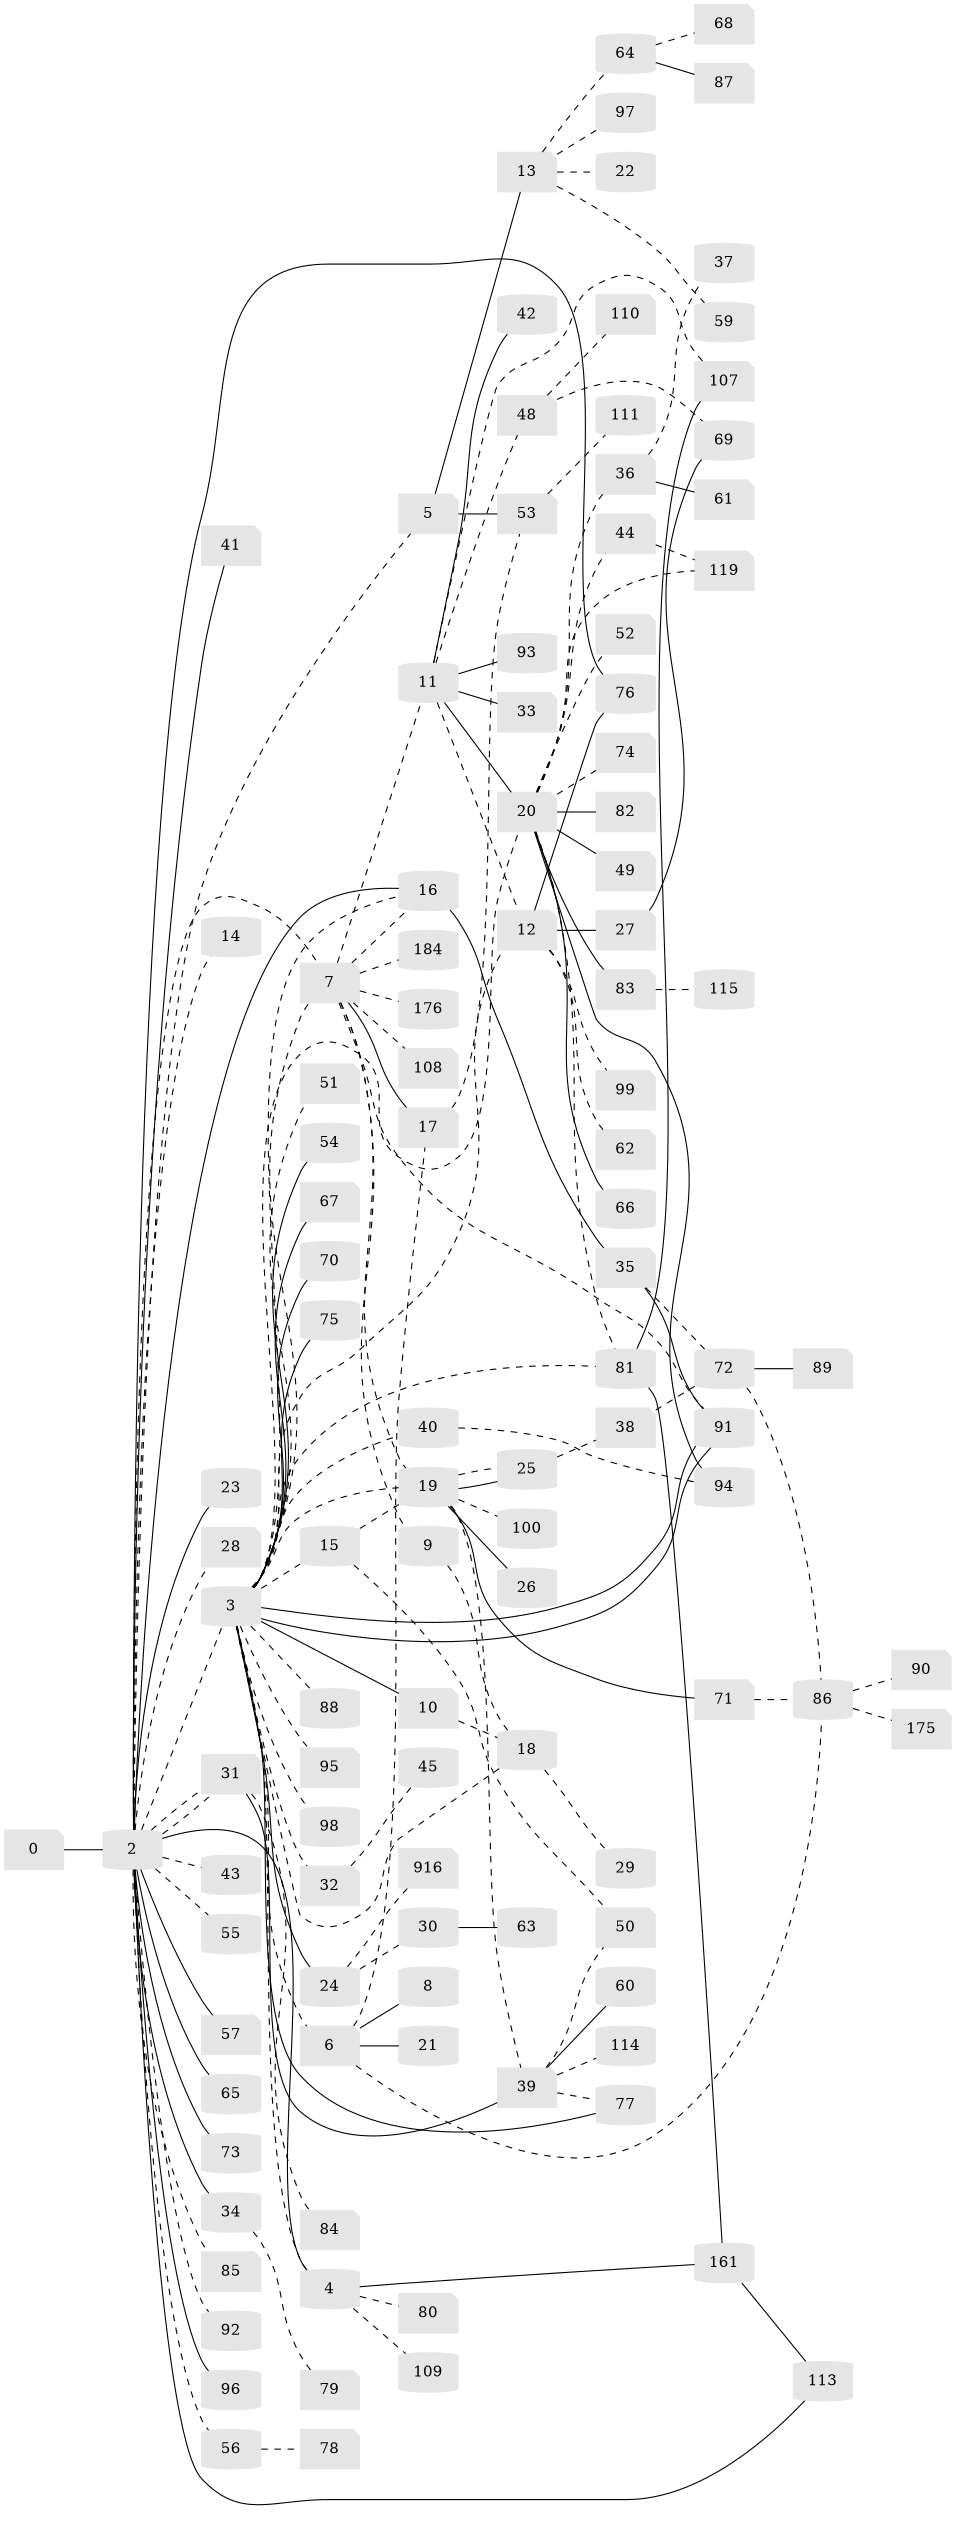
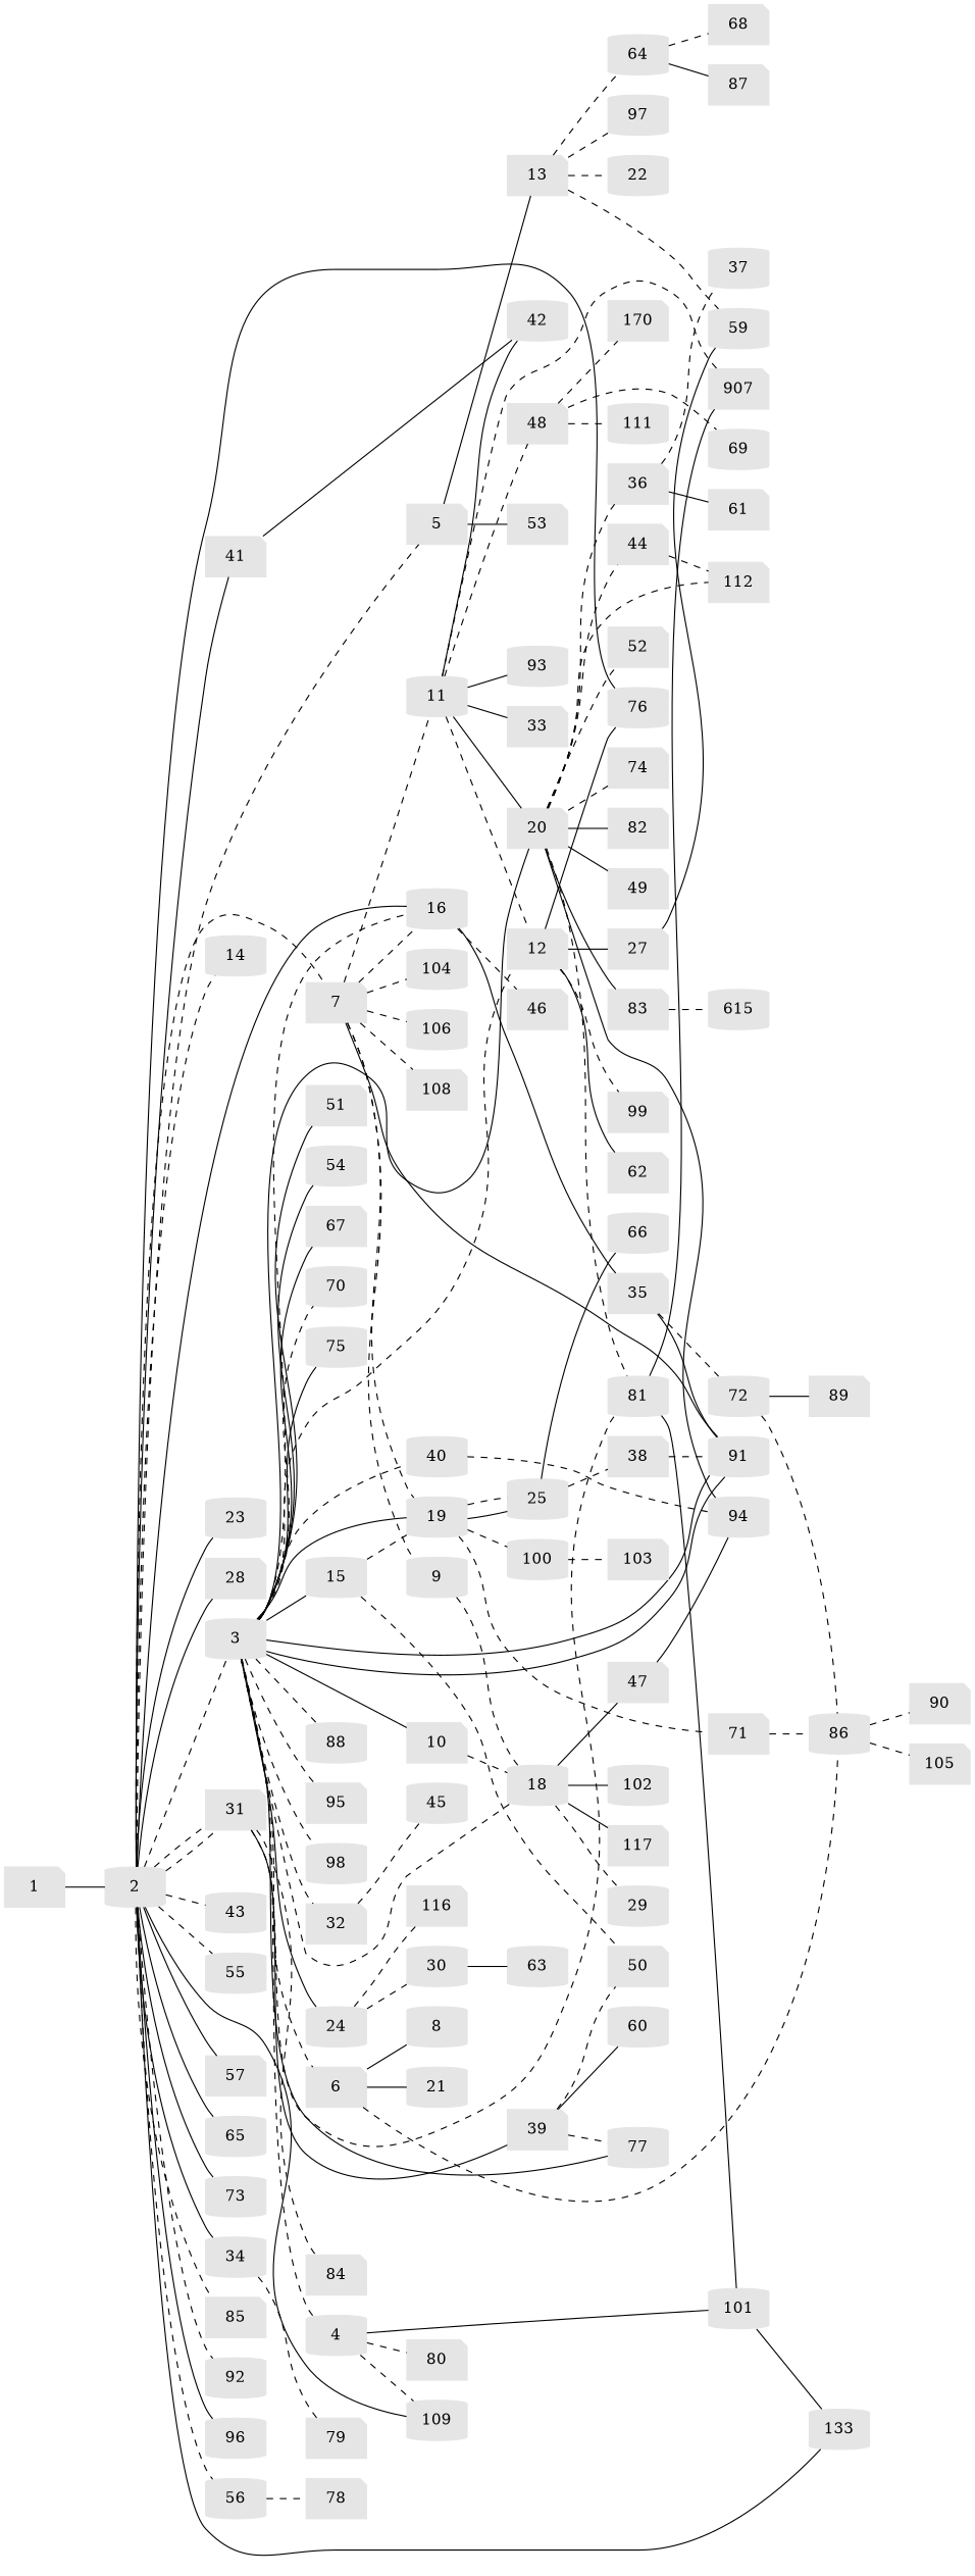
  graph {
    rankdir=LR
    node [color=gray90 shape=cylinder style=filled]
    edge [style=dashed]
-   1 [shape=note label=0]
+   1 [shape=note]
    2
    3
    4
    5 [shape=note]
    7 [shape=note]
    14
    16
    23
    28 [shape=note]
    31 [shape=note]
    34
    41 [shape=note]
    43
    55
    56
    57 [shape=note]
    65
    73
    76
    85 [shape=note]
    92
    96
-   113
+   113 [label=133]
    6 [shape=note]
    10 [shape=note]
    12 [shape=note]
    15
    18
    19
    20 [shape=note]
    24
    32 [shape=note]
    40
    51 [shape=note]
    54
    67 [shape=note]
    70
    75
    77
    81
    88
    91
    95 [shape=note]
    98
    80 [shape=note]
-   101 [label=161]
+   101
    109
    13 [shape=note]
    53 [shape=note]
-   17 [shape=note]
    9
    11
-   104 [label=184]
-   106 [label=176]
+   104
+   106
    108 [shape=note]
    35 [shape=note]
+   46 [shape=note]
    39 [shape=note]
    84 [shape=note]
    79 [shape=note]
    42
    78 [shape=note]
    8
    21
    86
    27 [shape=note]
    62 [shape=note]
    99 [shape=note]
    50 [shape=note]
    29
+   47 [shape=note]
+   102
+   117 [shape=note]
    25
-   26
    71 [shape=note]
    100
    36 [shape=note]
    44 [shape=note]
    49 [shape=note]
    52 [shape=note]
    66
    74 [shape=note]
    82 [shape=note]
    83 [shape=note]
    94
-   112 [shape=note label=119]
+   112 [shape=note]
    30
-   116 [shape=note label=916]
+   116 [shape=note]
    45
-   107 [shape=note]
+   107 [shape=note label=907]
    22
    59
    64
    97
    111
    90 [shape=note]
-   105 [shape=note label=175]
+   105 [shape=note]
    33 [shape=note]
    48 [shape=note]
    93
    69
-   110 [shape=note]
+   110 [shape=note label=170]
    68 [shape=note]
    87 [shape=note]
    72
    38 [shape=note]
    60
-   114
+   103 [shape=note]
    37
    61 [shape=note]
-   115
+   115 [label=615]
    63
    89 [shape=note]
    1 -- 2 [style=solid]
    2 -- 3
-   2 -- 4 [style=solid]
+   2 -- 109 [style=solid]
    2 -- 5
    2 -- 7
    2 -- 14
    2 -- 16 [style=solid]
    2 -- 23 [style=solid]
-   2 -- 28
+   2 -- 28 [style=solid]
    2 -- 31
    2 -- 31
    2 -- 34 [style=solid]
    2 -- 41 [style=solid]
    2 -- 43
    2 -- 55
    2 -- 56
    2 -- 57 [style=solid]
    2 -- 65 [style=solid]
    2 -- 73 [style=solid]
    2 -- 76 [style=solid]
    2 -- 85
    2 -- 92
    2 -- 96 [style=solid]
    2 -- 113 [style=solid]
    3 -- 4
-   3 -- 7
    3 -- 16
    3 -- 6
    3 -- 10 [style=solid]
    3 -- 12
-   3 -- 15
+   3 -- 15 [style=solid]
    3 -- 18
-   3 -- 19
-   3 -- 20
+   3 -- 19 [style=solid]
+   3 -- 20 [style=solid]
    3 -- 24 [style=solid]
    3 -- 32
    3 -- 40
-   3 -- 51
+   3 -- 51 [style=solid]
    3 -- 54 [style=solid]
    3 -- 67 [style=solid]
-   3 -- 70 [style=solid]
+   3 -- 70
    3 -- 75 [style=solid]
    3 -- 77 [style=solid]
-   3 -- 81
+   31 -- 81
    3 -- 88
    3 -- 91 [style=solid]
    3 -- 91 [style=solid]
    3 -- 95
    3 -- 98
    4 -- 80
    4 -- 101 [style=solid]
    4 -- 109
    5 -- 13 [style=solid]
    5 -- 53 [style=solid]
    7 -- 16
    7 -- 19
-   7 -- 91
-   7 -- 17 [style=solid]
+   7 -- 91 [style=solid]
    7 -- 9
    7 -- 11
    7 -- 104
    7 -- 106
    7 -- 108
    16 -- 35 [style=solid]
+   16 -- 46
    31 -- 39 [style=solid]
    31 -- 84
    34 -- 79
+   41 -- 42 [style=solid]
    56 -- 78
-   6 -- 17
    6 -- 8 [style=solid]
    6 -- 21 [style=solid]
    6 -- 86
    10 -- 18
    12 -- 76 [style=solid]
    12 -- 27 [style=solid]
-   12 -- 62
+   12 -- 62 [style=solid]
    12 -- 99
    15 -- 19
    15 -- 50
    18 -- 29
-   19 -- 39
+   18 -- 47 [style=solid]
+   18 -- 102 [style=solid]
+   18 -- 117 [style=solid]
    19 -- 25 [style=solid]
    19 -- 25
-   19 -- 26 [style=solid]
-   19 -- 71 [style=solid]
+   19 -- 71
    19 -- 100
    20 -- 81
    20 -- 36
    20 -- 44
    20 -- 49 [style=solid]
    20 -- 52
-   20 -- 66 [style=solid]
+   25 -- 66 [style=solid]
    20 -- 74
    20 -- 82 [style=solid]
    20 -- 83 [style=solid]
    20 -- 94 [style=solid]
    20 -- 112
    24 -- 30
    24 -- 116
    32 -- 45
    40 -- 94
    81 -- 101 [style=solid]
    81 -- 107 [style=solid]
    101 -- 113 [style=solid]
    13 -- 22
    13 -- 59
    13 -- 64
    13 -- 97
-   53 -- 111
-   17 -- 53
+   48 -- 111
    9 -- 18
    11 -- 12
    11 -- 20 [style=solid]
    11 -- 42 [style=solid]
    11 -- 107
    11 -- 33 [style=solid]
    11 -- 48
    11 -- 93 [style=solid]
    35 -- 91 [style=solid]
    35 -- 72
    39 -- 77
    39 -- 50
    39 -- 60 [style=solid]
-   39 -- 114
    86 -- 90
    86 -- 105
-   27 -- 69 [style=solid]
+   27 -- 59 [style=solid]
+   47 -- 94 [style=solid]
    25 -- 38
    71 -- 86
+   100 -- 103
    36 -- 37
    36 -- 61 [style=solid]
    44 -- 112
    83 -- 115
    30 -- 63 [style=solid]
    64 -- 68
    64 -- 87 [style=solid]
    48 -- 69
    48 -- 110
    72 -- 86
    72 -- 89 [style=solid]
-   38 -- 72
+   38 -- 91
  }
